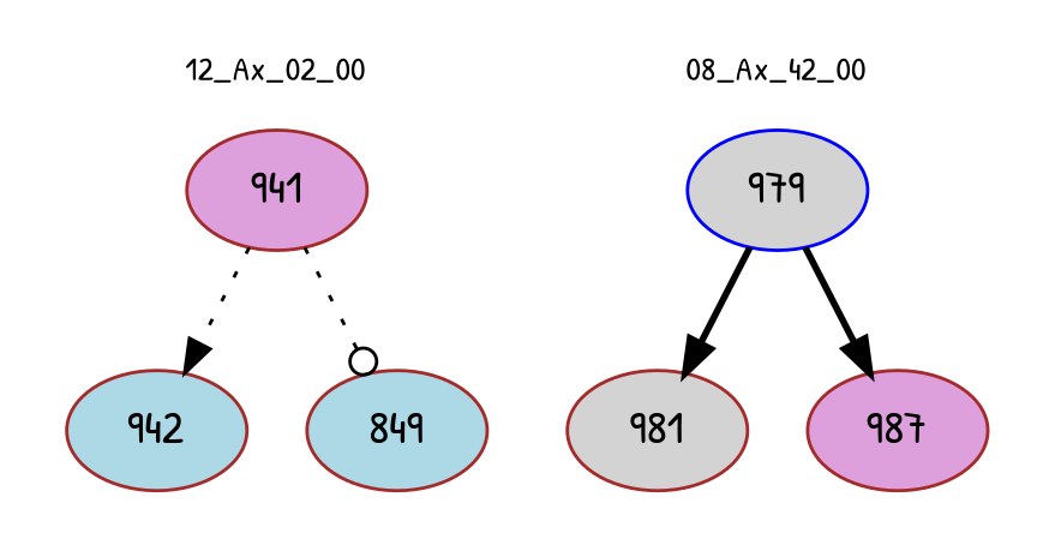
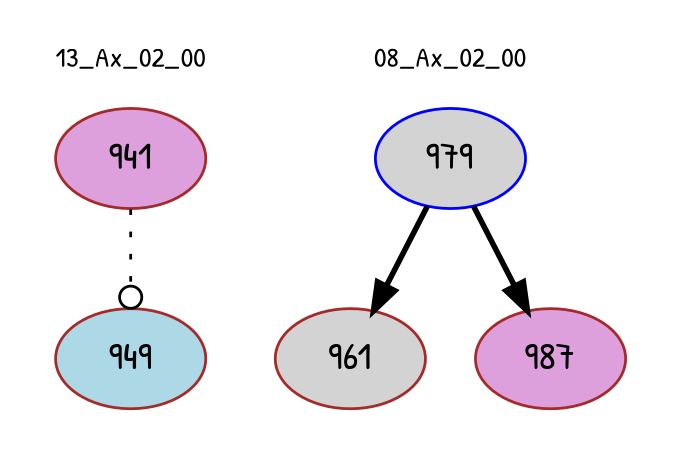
  digraph {
    fontname="Patrick Hand"
    node [color=brown fillcolor=plum fontname="Patrick Hand" style=filled]
    edge [arrowhead=normal color=black fontname="Patrick Hand" style=dotted]
    n1 [label=941]
-   n2 [fillcolor=lightblue label=942]
-   n3 [fillcolor=lightblue label=849]
+   n3 [fillcolor=lightblue label=949]
    n4 [color=blue fillcolor=lightgrey label=979]
-   n5 [fillcolor=lightgrey label=981]
+   n5 [fillcolor=lightgrey label=961]
    n6 [label=987]
    subgraph cluster_1 {
      color=white
      fontsize=10
-     label="12_Ax_02_00"
+     label="13_Ax_02_00"
      n1
-     n2
      n3
    }
    subgraph cluster_2 {
      color=white
      fontsize=10
-     label="08_Ax_42_00"
+     label="08_Ax_02_00"
      n4
      n5
      n6
    }
-   n1 -> n2
    n1 -> n3 [arrowhead=odot]
    n4 -> n5 [style=bold]
    n4 -> n6 [style=bold]
  }
